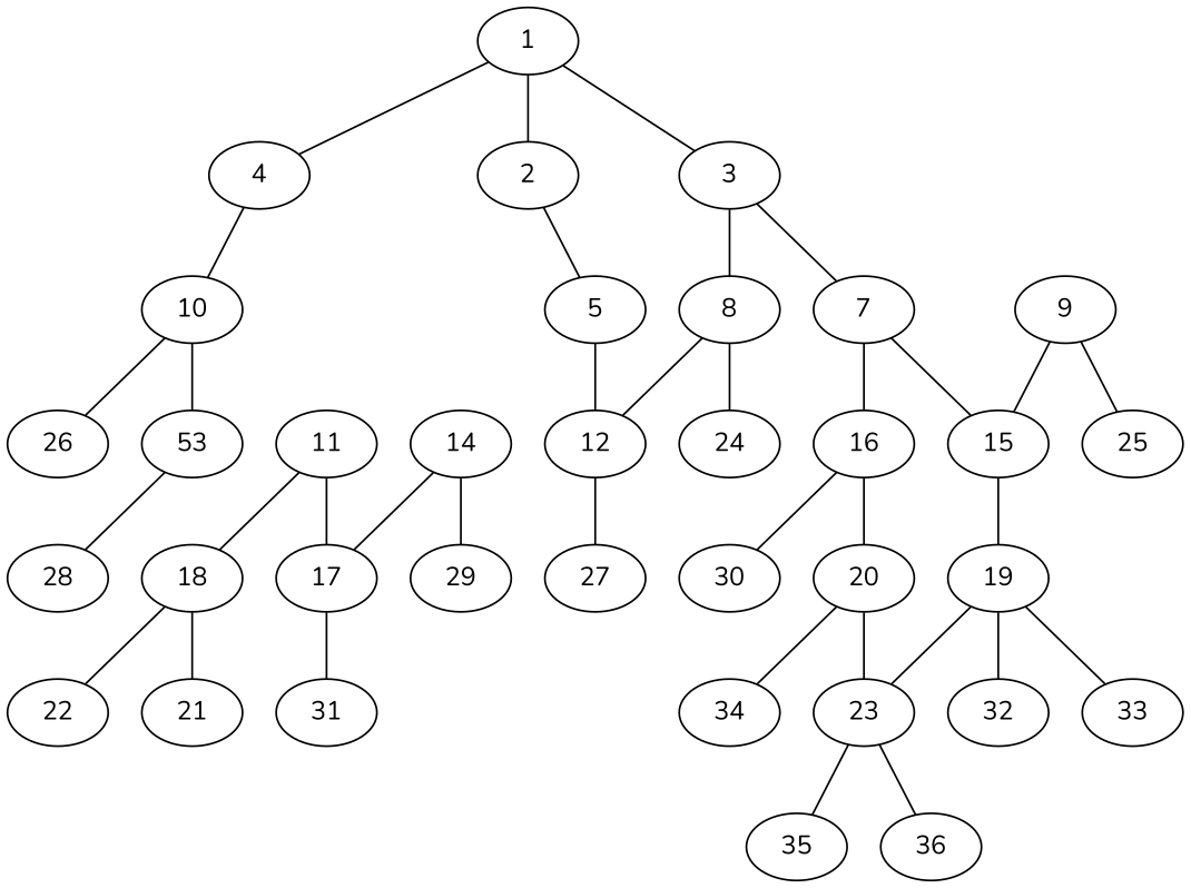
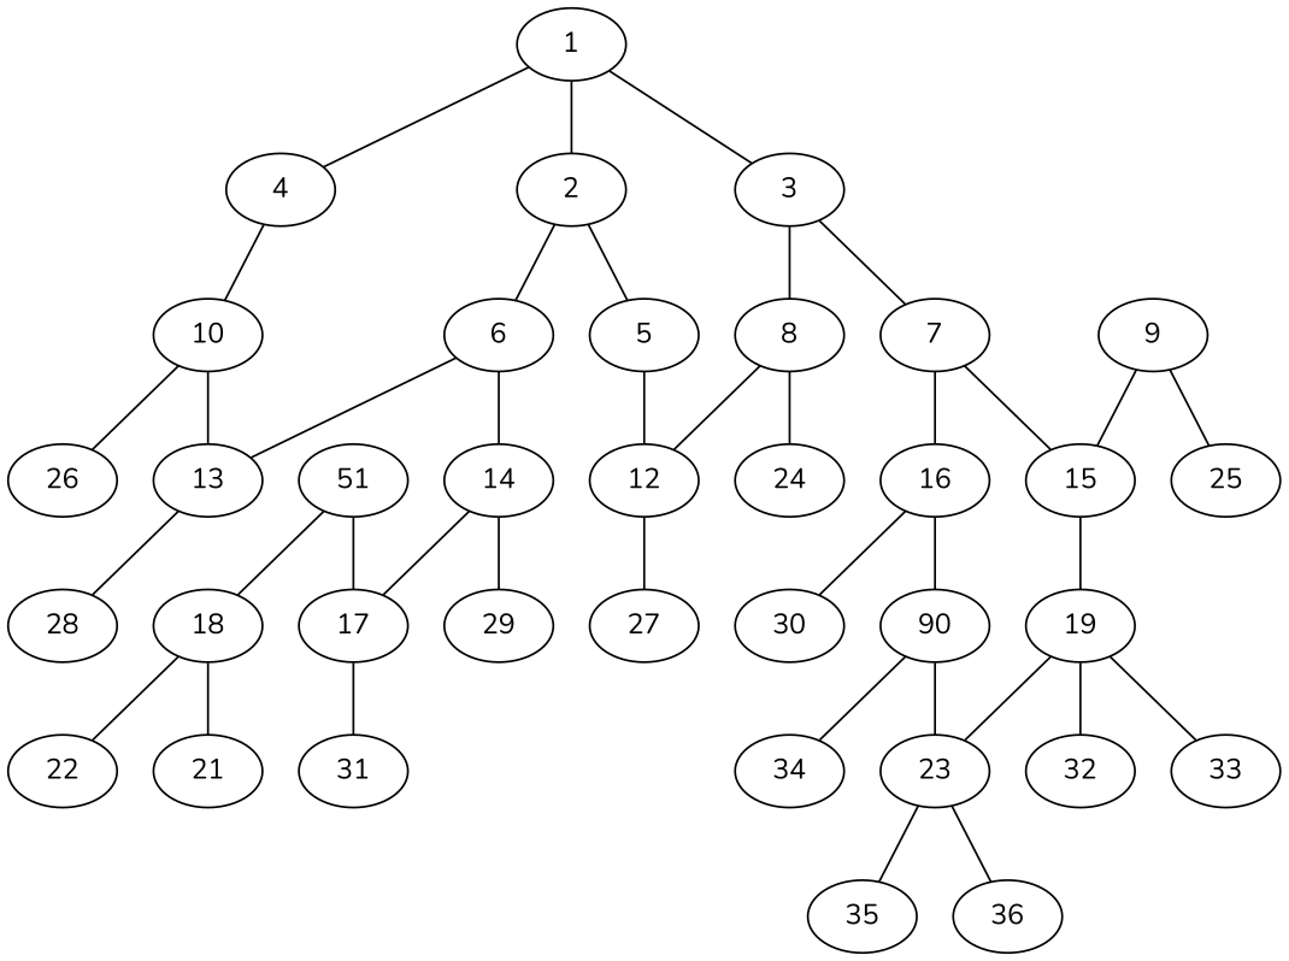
  graph {
    fontname=Nunito
    node [chem=C fontname=Nunito]
    edge [fontname=Nunito valence=1]
    1
    2
    3
    4
    5
+   6
    7
    8
    10
    12
-   13 [label=53]
+   13
    14
    15
    16
    24 [chem=H]
    9
    25 [chem=H]
    26 [chem=H]
-   11
+   11 [label=51]
    17
    18 [chem=N]
    27 [chem=H]
    28 [chem=H]
    29 [chem=H]
    19
-   20
+   20 [label=90]
    30 [chem=H]
    31 [chem=H]
    21 [chem=O]
    22 [chem=O]
    23
    32 [chem=H]
    33 [chem=H]
    34 [chem=H]
    35 [chem=H]
    36 [chem=H]
    1 -- 2
    1 -- 3 [valence=2]
    1 -- 4
    2 -- 5 [valence=2]
+   2 -- 6
    3 -- 7
    3 -- 8
    4 -- 10
    5 -- 12
+   6 -- 13
+   6 -- 14 [valence=2]
    7 -- 15 [valence=2]
    7 -- 16
    8 -- 12 [valence=2]
    8 -- 24
    10 -- 13 [valence=2]
    10 -- 26
    12 -- 27
    13 -- 28
    14 -- 17
    14 -- 29
    15 -- 19
    16 -- 20 [valence=2]
    16 -- 30
    9 -- 15
    9 -- 25
    11 -- 17 [valence=2]
    11 -- 18
    17 -- 31
    18 -- 21 [valence=2]
    18 -- 22
    19 -- 23
    19 -- 32
    19 -- 33
    20 -- 23
    20 -- 34
    23 -- 35
    23 -- 36
  }
